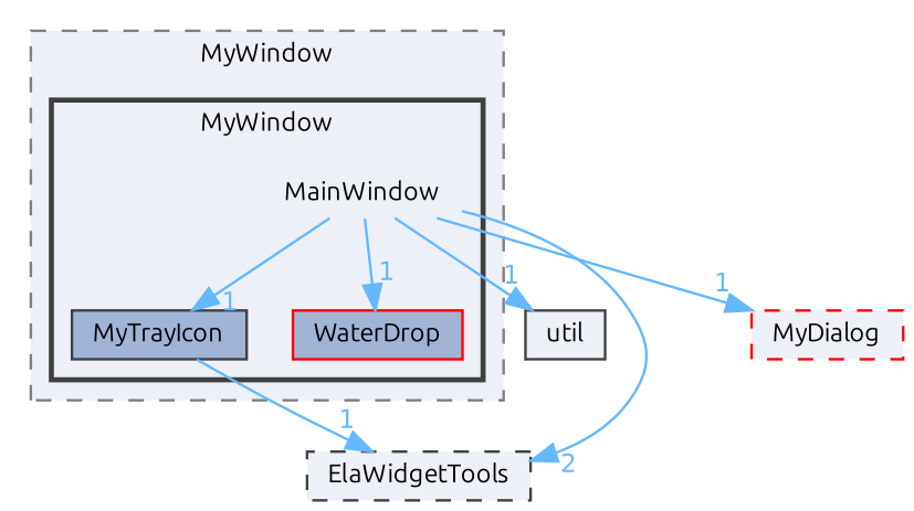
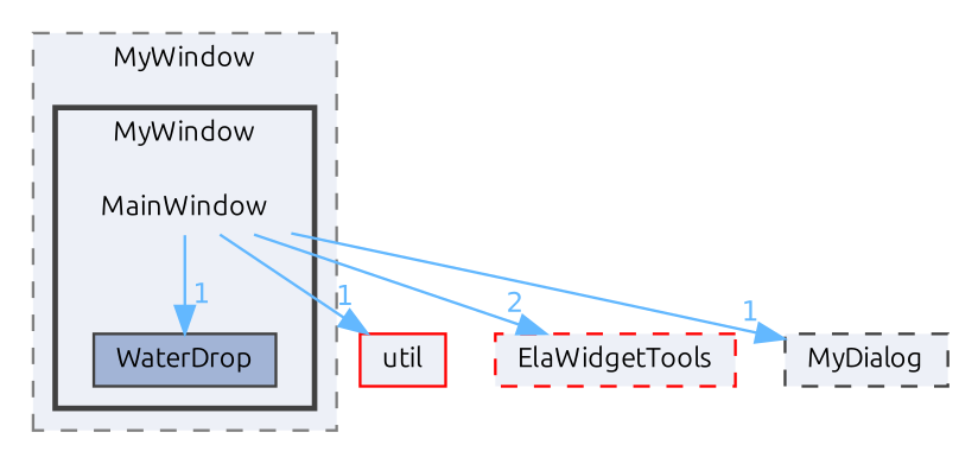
  digraph {
    compound=true
    fontname=Ubuntu
    node [fontname=Ubuntu fontsize=10 shape=box color=red fillcolor="#edf0f7" style=filled]
    edge [color=steelblue1 fontcolor=steelblue1 fontname=Ubuntu fontsize=10 headlabel=1 labeldistance=1.5 labelfontname=Helvetica labelfontsize=10]
    n1 [height=0.2 label=MainWindow shape=plaintext width=0.4 color="" fillcolor="" style=""]
-   n2 [color=grey25 fillcolor="#a2b4d6" height=0.2 label=MyTrayIcon width=0.4]
-   n3 [fillcolor="#a2b4d6" height=0.2 label=WaterDrop width=0.4]
-   n4 [color=grey25 height=0.2 label=util width=0.4]
-   n5 [color=grey25 height=0.2 label=ElaWidgetTools style="filled,dashed" width=0.4]
-   n6 [height=0.2 label=MyDialog style="filled,dashed" width=0.4]
+   n3 [color=grey25 fillcolor="#a2b4d6" height=0.2 label=WaterDrop width=0.4]
+   n4 [height=0.2 label=util width=0.4]
+   n5 [height=0.2 label=ElaWidgetTools style="filled,dashed" width=0.4]
+   n6 [color=grey25 height=0.2 label=MyDialog style="filled,dashed" width=0.4]
    subgraph cluster_1 {
      bgcolor="#edf0f7"
      fontsize=10
      label=MyWindow
      pencolor=grey50
      style="filled,dashed"
      subgraph cluster_2 {
        bgcolor="#edf0f7"
        fontsize=10
        pencolor=grey25
        style="filled,bold"
        n1
-       n2
        n3
      }
    }
-   n1 -> n2
    n1 -> n3
    n1 -> n4
    n1 -> n5 [headlabel=2]
    n1 -> n6
-   n2 -> n5
  }
